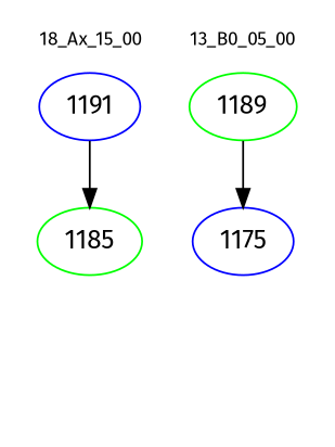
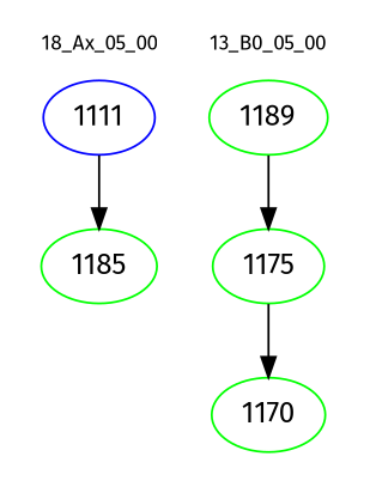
  digraph {
    fontname="Fira Sans"
    node [color=green fontname="Fira Sans"]
    edge [color=black fontname="Fira Sans"]
-   n1 [color=blue label=1191]
+   n1 [color=blue label=1111]
    n2 [label=1185]
-   n3 [color=blue label=1175]
+   n3 [label=1175]
+   n4 [label=1170]
    n5 [label=1189]
    subgraph cluster_1 {
      color=white
      fontsize=10
-     label="18_Ax_15_00"
+     label="18_Ax_05_00"
      n1
      n2
    }
    subgraph cluster_2 {
      color=white
      fontsize=10
      label="13_B0_05_00"
      n3
+     n4
      n5
    }
    n1 -> n2
+   n3 -> n4
    n5 -> n3
  }
